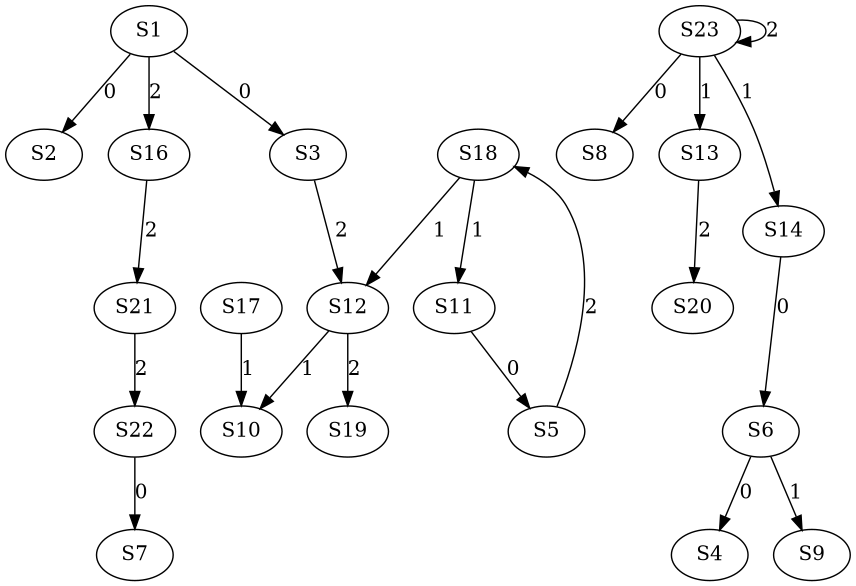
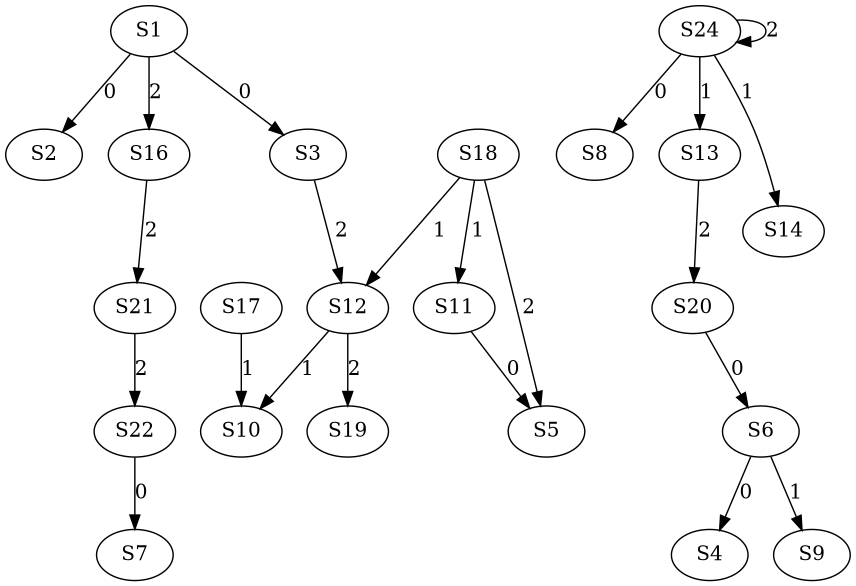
  strict digraph {
    S1
    S2
    S3
    S16
    S12
    S21
    S17
    S10
    S6
    S4
    S9
    S11
    S5
    S18
    S20
    S22
    S7
-   S23
+   S23 [label=S24]
    S8
    S13
    S14
    S19
    S1 -> S2 [label=0]
    S1 -> S3 [label=0]
    S1 -> S16 [label=2]
    S3 -> S12 [label=2]
    S16 -> S21 [label=2]
    S12 -> S10 [label=1]
    S12 -> S19 [label=2]
    S21 -> S22 [label=2]
    S17 -> S10 [label=1]
    S6 -> S4 [label=0]
    S6 -> S9 [label=1]
    S11 -> S5 [label=0]
-   S5 -> S18 [label=2]
+   S18 -> S5 [label=2]
    S18 -> S12 [label=1]
    S18 -> S11 [label=1]
-   S14 -> S6 [label=0]
+   S20 -> S6 [label=0]
    S22 -> S7 [label=0]
    S23 -> S23 [label=2]
    S23 -> S8 [label=0]
    S23 -> S13 [label=1]
    S23 -> S14 [label=1]
    S13 -> S20 [label=2]
  }
